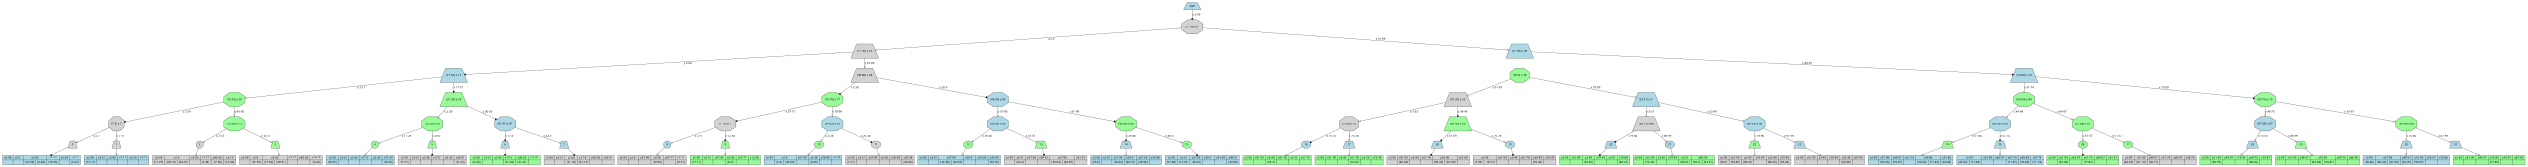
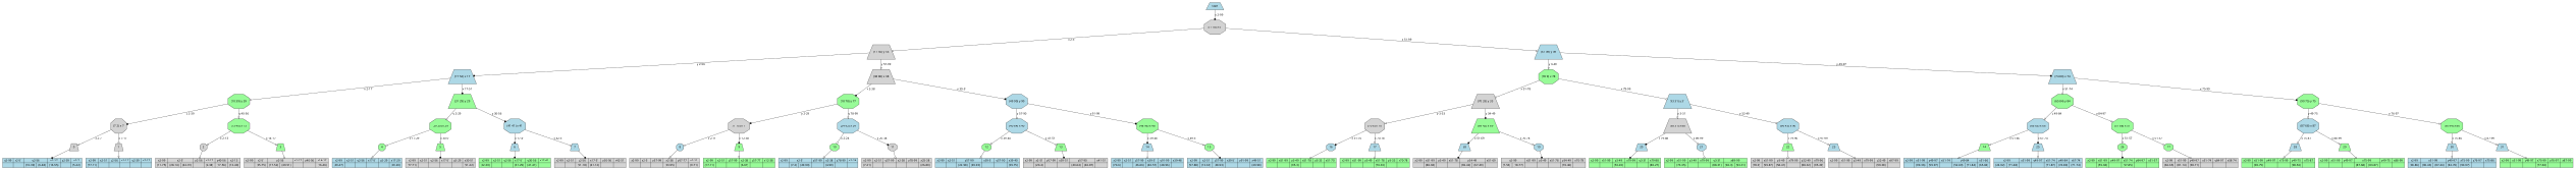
  digraph {
    fontname="Noto Sans"
    node [fillcolor=lightblue fontname="Noto Sans" shape=octagon style=filled]
    edge [arrowhead=onormal fontname="Noto Sans"]
    n1 [label=Start shape=trapezium]
    n2 [fillcolor=lightgrey height=1 label="(51 18) x 51" width=1]
    n3 [fillcolor=lightgrey height=1 label="(17 56) y 56" shape=trapezium width=1]
    n4 [height=1 label="(67 49) y 49" shape=trapezium width=1]
    n5 [height=1 label="(17 52) x 17" shape=trapezium width=1]
    n6 [fillcolor=lightgrey height=1 label="(38 86) x 38" shape=trapezium width=1]
    n7 [fillcolor=palegreen height=1 label="(78 9) x 78" width=1]
    n8 [height=1 label="(74 80) x 74" shape=trapezium width=1]
    n9 [fillcolor=palegreen height=1 label="(10 39) y 39" width=1]
    n10 [fillcolor=palegreen height=1 label="(31 29) y 29" shape=trapezium width=1]
    n11 [fillcolor=palegreen height=1 label="(18 78) y 77" width=1]
    n12 [height=1 label="(49 90) y 90" width=1]
    n13 [fillcolor=lightgrey height=1 label="(7 2) x 7" width=1]
    n14 [fillcolor=palegreen height=1 label="(13 40) x 13" width=1]
    n15 [fillcolor=palegreen height=1 label="(29 20) x 29" width=1]
    n16 [height=1 label="(41 41) x 41" width=1]
    n17 [fillcolor=lightgrey height=0.5 label=0 shape=trapezium width=0.5]
    n18 [fillcolor=lightgrey height=0.5 label=1 shape=trapezium width=0.5]
    n19 [fillcolor=lightgrey height=0.5 label=2 width=0.5]
    n20 [fillcolor=palegreen height=0.5 label=3 shape=trapezium width=0.5]
    n21 [label=" {x2-99|{}}|{x2-51|{}}|{y2-56|{ (10-39)|(6-48)}}|{x2-17|{ (16-55)}}|{y2-39|{}}|{x2-7|{ (5-22)}}" shape=record]
    n22 [label=" {x2-99|{ (77-11)}}|{x2-51|{}}|{y2-56|{}}|{x2-17|{}}|{y2-39|{}}|{x7-17|{}}" shape=record]
    n23 [fillcolor=lightgrey label=" {x2-99|{ (11-75)}}|{x2-51|{ (28-14)|(42-91)}}|{y2-56|{}}|{x2-17|{ (2-38)}}|{y40-56|{ (17-56)}}|{x2-13|{ (13-40)}}" shape=record]
    n24 [fillcolor=lightgrey label=" {x2-99|{}}|{x2-51|{ (35-75)}}|{y2-56|{ (17-52)|(49-51)}}|{x2-17|{}}|{y40-56|{}}|{x14-17|{ (16-46)}}" shape=record]
    n25 [fillcolor=palegreen height=0.5 label=4 width=0.5]
    n26 [fillcolor=palegreen height=0.5 label=5 shape=trapezium width=0.5]
    n27 [height=0.5 label=6 shape=trapezium width=0.5]
    n28 [height=0.5 label=7 shape=trapezium width=0.5]
    n29 [label=" {x2-99|{ (49-47)}}|{x2-51|{}}|{y2-56|{}}|{x17-51|{}}|{y2-29|{}}|{x17-29|{ (29-20)}}" shape=record]
    n30 [fillcolor=lightgrey label=" {x2-99|{ (77-71)}}|{x2-51|{}}|{y2-56|{}}|{x17-51|{}}|{y2-29|{}}|{x30-51|{ (51-22)}}" shape=record]
    n31 [fillcolor=palegreen label=" {x2-99|{ (22-30)}}|{x2-51|{}}|{y2-56|{}}|{x17-51|{ (31-29)}}|{y30-56|{ (41-41)}}|{x17-41|{}}" shape=record]
    n32 [fillcolor=lightgrey label=" {x2-99|{}}|{x2-51|{}}|{y2-56|{ (51-18)}}|{x17-51|{ (41-12)}}|{y30-56|{}}|{x42-51|{}}" shape=record]
    n33 [fillcolor=lightgrey height=1 label="(11 75) x 11" width=1]
    n34 [height=1 label="(24 92) x 24" width=1]
    n35 [height=1 label="(40 64) x 40" width=1]
    n36 [fillcolor=palegreen height=1 label="(48 96) x 48" width=1]
    n37 [height=0.5 label=8 width=0.5]
    n38 [fillcolor=palegreen height=0.5 label=9 shape=trapezium width=0.5]
    n39 [fillcolor=palegreen height=0.5 label=10 width=0.5]
    n40 [fillcolor=lightgrey height=0.5 label=11 width=0.5]
    n41 [fillcolor=lightgrey label=" {x2-99|{}}|{x2-51|{}}|{y57-99|{}}|{x2-38|{ (33-95)}}|{y57-77|{}}|{x2-11|{ (9-71)}}" shape=record]
    n42 [fillcolor=palegreen label=" {x2-99|{ (17-11)}}|{x2-51|{}}|{y57-99|{}}|{x2-38|{ (6-67)}}|{y57-77|{}}|{x12-38|{}}" shape=record]
    n43 [label=" {x2-99|{}}|{x2-51|{ (7-2)|(49-90)}}|{y57-99|{}}|{x2-38|{ (4-99)}}|{y78-99|{}}|{x2-24|{}}" shape=record]
    n44 [fillcolor=lightgrey label=" {x2-99|{ (7-21)}}|{x2-51|{}}|{y57-99|{}}|{x2-38|{}}|{y78-99|{}}|{x25-38|{ (26-80)}}" shape=record]
    n45 [fillcolor=palegreen height=0.5 label=12 width=0.5]
    n46 [fillcolor=palegreen height=0.5 label=13 shape=trapezium width=0.5]
    n47 [height=0.5 label=14 shape=trapezium width=0.5]
    n48 [fillcolor=palegreen height=0.5 label=15 width=0.5]
    n49 [label=" {x2-99|{}}|{x2-51|{}}|{y57-99|{ (22-98)|(49-93)}}|{x39-51|{}}|{y57-90|{}}|{x39-40|{ (39-75)}}" shape=record]
    n50 [fillcolor=lightgrey label=" {x2-99|{}}|{x2-51|{ (20-4)}}|{y57-99|{}}|{x39-51|{}}|{y57-90|{ (40-64)|(46-87)}}|{x41-51|{}}" shape=record]
    n51 [label=" {x2-99|{ (70-6)}}|{x2-51|{}}|{y57-99|{ (46-66)}}|{x39-51|{ (40-57)}}|{y91-99|{ (48-96)}}|{x39-48|{}}" shape=record]
    n52 [label=" {x2-99|{ (57-88)}}|{x2-51|{ (13-63)}}|{y57-99|{ (48-93)}}|{x39-51|{}}|{y91-99|{}}|{x49-51|{ (49-98)}}" shape=record]
    n53 [fillcolor=lightgrey height=1 label="(70 33) y 33" shape=trapezium width=1]
    n54 [height=1 label="(93 31) y 31" shape=trapezium width=1]
    n55 [fillcolor=palegreen height=1 label="(65 84) y 84" width=1]
    n56 [fillcolor=palegreen height=1 label="(90 75) y 75" width=1]
    n57 [fillcolor=lightgrey height=1 label="(70 6) x 70" width=1]
    n58 [fillcolor=palegreen height=1 label="(69 42) x 69" shape=trapezium width=1]
    n59 [fillcolor=lightgrey height=1 label="(88 31) x 88" shape=trapezium width=1]
    n60 [height=1 label="(96 43) x 96" width=1]
    n61 [height=0.5 label=16 width=0.5]
    n62 [height=0.5 label=17 shape=trapezium width=0.5]
    n63 [height=0.5 label=68 shape=trapezium width=0.5]
    n64 [height=0.5 label=19 width=0.5]
    n65 [fillcolor=palegreen label=" {x2-99|{}}|{x51-99|{}}|{y3-49|{ (95-3)}}|{x51-78|{}}|{y3-33|{}}|{x51-70|{}}" shape=record]
    n66 [fillcolor=palegreen label=" {x2-99|{}}|{x51-99|{}}|{y3-49|{}}|{x51-78|{ (70-33)}}|{y3-33|{}}|{x70-78|{}}" shape=record]
    n67 [fillcolor=lightgrey label=" {x2-99|{}}|{x51-99|{ (86-94)}}|{y3-49|{}}|{x51-78|{}}|{y34-49|{ (69-42)|(67-49)}}|{x51-69|{}}" shape=record]
    n68 [fillcolor=lightgrey label=" {x2-99|{ (7-56)|(18-77)}}|{x51-99|{}}|{y3-49|{}}|{x51-78|{}}|{y34-49|{ (76-46)}}|{x70-78|{}}" shape=record]
    n69 [height=0.5 label=20 shape=trapezium width=0.5]
    n70 [height=0.5 label=21 width=0.5]
    n71 [fillcolor=palegreen height=0.5 label=22 shape=trapezium width=0.5]
    n72 [height=0.5 label=23 shape=trapezium width=0.5]
    n73 [fillcolor=palegreen label=" {x2-99|{}}|{x51-99|{}}|{y3-49|{ (53-20)}}|{x79-99|{}}|{y3-31|{}}|{x79-88|{ (80-27)}}" shape=record]
    n74 [fillcolor=palegreen label=" {x2-99|{}}|{x51-99|{ (73-35)}}|{y3-49|{}}|{x79-99|{}}|{y3-31|{ (88-31)}}|{x89-99|{ (94-3)|(93-31)}}" shape=record]
    n75 [fillcolor=lightgrey label=" {x2-99|{ (78-9)}}|{x51-99|{ (99-87)}}|{y3-49|{ (58-41)}}|{x79-99|{}}|{y32-49|{ (88-32)}}|{x79-96|{ (95-49)}}" shape=record]
    n76 [fillcolor=lightgrey label=" {x2-99|{}}|{x51-99|{}}|{y3-49|{}}|{x79-99|{}}|{y32-49|{ (99-38)}}|{x97-99|{}}" shape=record]
    n77 [height=1 label="(66 65) x 66" width=1]
    n78 [fillcolor=palegreen height=1 label="(57 88) x 57" width=1]
    n79 [height=1 label="(87 68) x 87" width=1]
    n80 [fillcolor=palegreen height=1 label="(86 94) x 86" width=1]
    n81 [fillcolor=palegreen height=0.5 label=24 shape=trapezium width=0.5]
    n82 [height=0.5 label=25 shape=trapezium width=0.5]
    n83 [fillcolor=palegreen height=0.5 label=26 width=0.5]
    n84 [fillcolor=palegreen height=0.5 label=27 width=0.5]
    n85 [label=" {x2-99|{}}|{x51-99|{ (99-36)}}|{y49-97|{ (59-97)}}|{x51-74|{}}|{y49-84|{ (52-69)|(71-84)}}|{x51-66|{ (65-84)}}" shape=record]
    n86 [label=" {x2-99|{ (24-92)|(71-48)}}|{x51-99|{}}|{y49-97|{}}|{x51-74|{ (71-87)}}|{y49-84|{ (74-80)}}|{x67-74|{ (71-74)}}" shape=record]
    n87 [fillcolor=palegreen label=" {x2-99|{}}|{x51-99|{ (55-94)}}|{y49-97|{}}|{x51-74|{ (57-85)}}|{y84-97|{}}|{x51-57|{}}" shape=record]
    n88 [fillcolor=lightgrey label=" {x2-99|{ (66-65)}}|{x51-99|{ (81-14)}}|{y49-97|{ (69-71)}}|{x51-74|{}}|{y84-97|{}}|{x58-74|{}}" shape=record]
    n89 [height=0.5 label=28 shape=trapezium width=0.5]
    n90 [fillcolor=palegreen height=0.5 label=29 shape=trapezium width=0.5]
    n91 [height=0.5 label=30 shape=trapezium width=0.5]
    n92 [height=0.5 label=31 shape=trapezium width=0.5]
    n93 [fillcolor=palegreen label=" {x2-99|{}}|{x51-99|{ (90-75)}}|{y49-97|{}}|{x75-99|{}}|{y49-75|{ (98-56)}}|{x75-87|{}}" shape=record]
    n94 [fillcolor=palegreen label=" {x2-99|{}}|{x51-99|{}}|{y49-97|{}}|{x75-99|{ (87-68)|(83-87)}}|{y49-75|{}}|{x88-99|{}}" shape=record]
    n95 [label=" {x2-99|{ (38-86)}}|{x51-99|{ (96-43)|(87-44)}}|{y49-97|{ (82-76)}}|{x75-99|{ (90-97)}}|{y76-97|{}}|{x75-86|{}}" shape=record]
    n96 [fillcolor=palegreen label=" {x2-99|{}}|{x51-99|{}}|{y49-97|{}}|{x75-99|{ (77-60)}}|{y76-97|{}}|{x87-99|{}}" shape=record]
    n1 -> n2 [arrowhead=dot label="x 2-99"]
    n2 -> n3 [arrowhead=odot label="x 2-51"]
    n2 -> n4 [label="x 51-99"]
    n3 -> n5 [arrowhead=dot label="y 2-56"]
    n3 -> n6 [label="y 57-99"]
+   n4 -> n7 [label="y 3-49"]
    n4 -> n8 [arrowhead=dot label="y 49-97"]
    n5 -> n9 [arrowhead=odot label="x 2-17"]
    n5 -> n10 [arrowhead=dot label="x 17-51"]
    n6 -> n11 [arrowhead=dot label="x 2-38"]
    n6 -> n12 [arrowhead=dot label="x 39-51"]
    n7 -> n53 [arrowhead=odot label="x 51-78"]
    n7 -> n54 [arrowhead=odot label="x 79-99"]
    n8 -> n55 [arrowhead=odot label="x 51-74"]
    n8 -> n56 [arrowhead=dot label="x 75-99"]
    n9 -> n13 [arrowhead=dot label="y 2-39"]
    n9 -> n14 [label="y 40-56"]
    n10 -> n15 [arrowhead=odot label="y 2-29"]
    n10 -> n16 [arrowhead=dot label="y 30-56"]
-   n11 -> n33 [arrowhead=dot label="y 57-77"]
+   n11 -> n33 [arrowhead=dot label="y 2-29"]
    n11 -> n34 [label="y 78-99"]
    n12 -> n35 [arrowhead=odot label="y 57-90"]
    n12 -> n36 [arrowhead=dot label="y 91-99"]
    n13 -> n17 [label="x 2-7"]
    n13 -> n18 [arrowhead=odot label="x 7-17"]
    n14 -> n19 [label="x 2-13"]
    n14 -> n20 [label="x 14-17"]
    n15 -> n25 [label="x 17-29"]
    n15 -> n26 [label="x 30-51"]
    n16 -> n27 [arrowhead=dot label="x 17-41"]
    n16 -> n28 [arrowhead=odot label="x 42-51"]
    n17 -> n21 [arrowhead=dot]
    n18 -> n22
    n19 -> n23 [arrowhead=odot]
    n20 -> n24 [arrowhead=odot]
    n25 -> n29
    n26 -> n30 [arrowhead=dot]
    n27 -> n31 [arrowhead=dot]
    n28 -> n32 [arrowhead=dot]
    n33 -> n37 [arrowhead=odot label="x 2-11"]
    n33 -> n38 [arrowhead=dot label="x 12-38"]
    n34 -> n39 [arrowhead=odot label="x 2-24"]
    n34 -> n40 [arrowhead=dot label="x 25-38"]
    n35 -> n45 [label="x 39-40"]
    n35 -> n46 [arrowhead=odot label="x 41-51"]
    n36 -> n47 [arrowhead=dot label="x 39-48"]
    n36 -> n48 [label="x 49-51"]
    n37 -> n41
    n38 -> n42
    n39 -> n43
    n40 -> n44 [arrowhead=odot]
    n45 -> n49
    n46 -> n50 [arrowhead=dot]
    n47 -> n51 [arrowhead=odot]
    n48 -> n52 [arrowhead=dot]
    n53 -> n57 [label="y 3-33"]
    n53 -> n58 [arrowhead=dot label="y 34-49"]
    n54 -> n59 [label="y 3-31"]
    n54 -> n60 [arrowhead=odot label="y 32-49"]
    n55 -> n77 [label="y 49-84"]
    n55 -> n78 [label="y 84-97"]
    n56 -> n79 [label="y 49-75"]
    n56 -> n80 [label="y 76-97"]
    n57 -> n61 [arrowhead=dot label="x 51-70"]
    n57 -> n62 [label="x 70-78"]
    n58 -> n63 [arrowhead=dot label="x 51-69"]
    n58 -> n64 [label="x 70-78"]
    n59 -> n69 [arrowhead=dot label="x 79-88"]
    n59 -> n70 [arrowhead=odot label="x 89-99"]
    n60 -> n71 [arrowhead=odot label="x 79-96"]
    n60 -> n72 [label="x 97-99"]
    n61 -> n65 [arrowhead=odot]
    n62 -> n66 [arrowhead=odot]
    n63 -> n67 [arrowhead=dot]
    n64 -> n68 [arrowhead=dot]
    n69 -> n73 [arrowhead=dot]
    n70 -> n74 [arrowhead=odot]
    n71 -> n75 [arrowhead=odot]
    n72 -> n76 [arrowhead=odot]
    n77 -> n81 [label="x 51-66"]
    n77 -> n82 [arrowhead=dot label="x 67-74"]
    n78 -> n83 [label="x 51-57"]
    n78 -> n84 [arrowhead=odot label="x 51-57"]
    n79 -> n89 [arrowhead=odot label="x 75-87"]
    n79 -> n90 [label="x 88-99"]
    n80 -> n91 [label="x 75-86"]
    n80 -> n92 [label="x 87-99"]
    n81 -> n85
    n82 -> n86
    n83 -> n87 [arrowhead=dot]
    n84 -> n88 [arrowhead=odot]
    n89 -> n93
    n90 -> n94 [arrowhead=odot]
    n91 -> n95
    n92 -> n96 [arrowhead=odot]
  }
